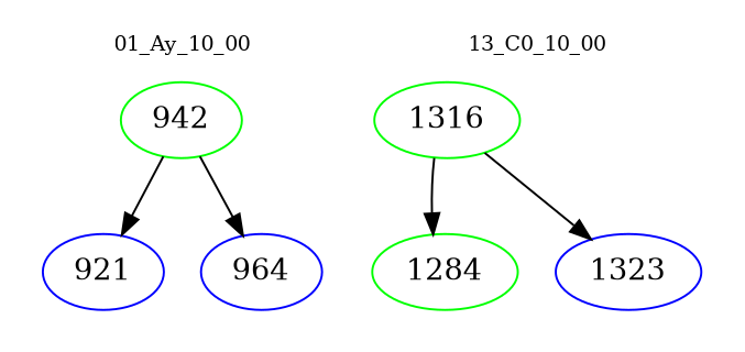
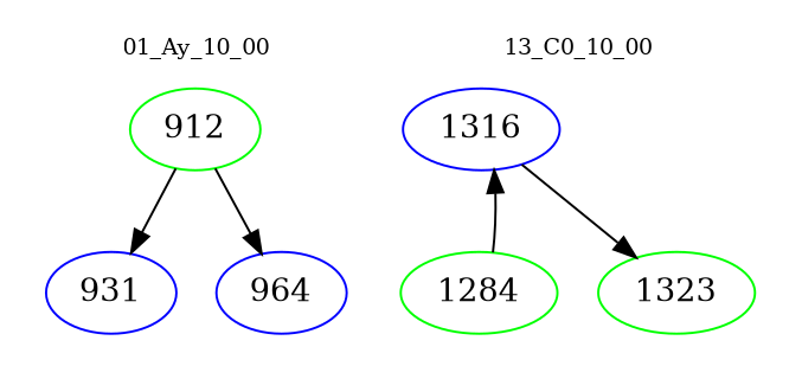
  digraph {
    node [color=green]
    edge [color=black]
-   n1 [label=942]
-   n2 [color=blue label=921]
+   n1 [label=912]
+   n2 [color=blue label=931]
    n3 [color=blue label=964]
-   n4 [label=1316]
+   n4 [color=blue label=1316]
    n5 [label=1284]
-   n6 [color=blue label=1323]
+   n6 [label=1323]
    subgraph cluster_1 {
      color=white
      fontsize=10
      label="01_Ay_10_00"
      n1
      n2
      n3
    }
    subgraph cluster_2 {
      color=white
      fontsize=10
      label="13_C0_10_00"
      n4
      n5
      n6
    }
    n1 -> n2
    n1 -> n3
-   n4 -> n5
+   n5 -> n4
    n4 -> n6
  }
